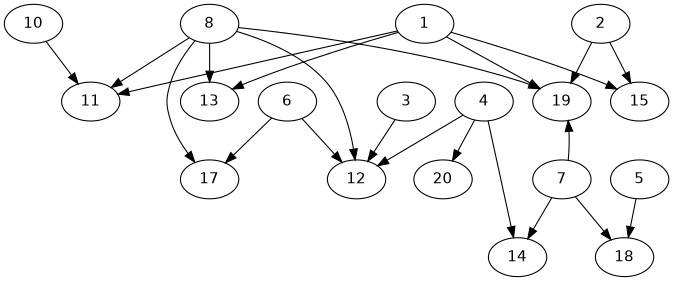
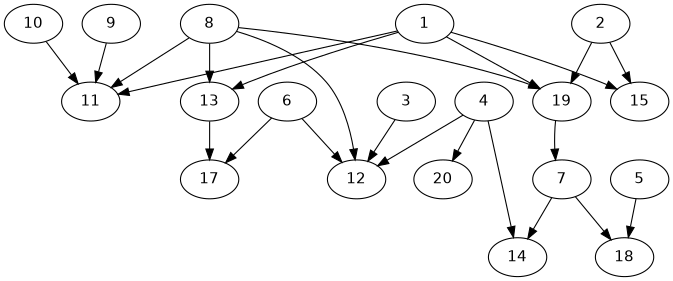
  digraph {
    fontname="DejaVu Sans"
    node [alpha=0.06 fontname="DejaVu Sans"]
    edge [fontname="DejaVu Sans"]
    1 [alpha=0.11 expect_size=29581312]
    11 [alpha=0.15 expect_size=12760064]
    13 [expect_size=16566272]
    15 [expect_size=46249984]
    19 [expect_size=46442496]
    2 [alpha=0.11 expect_size=26850304]
    3 [alpha=0.07 expect_size=9390080]
    12 [alpha=0.01 expect_size=37778432]
    4 [expect_size=45445120]
    14 [alpha=0.03 expect_size=33095680]
    20 [expect_size=52117504]
    5 [alpha=0.09 expect_size=10901504]
    18 [alpha=0.13 expect_size=30983168]
    6 [alpha=0.05 expect_size=46190592]
    17 [alpha=0.15 expect_size=32045056]
    7 [alpha=0.20 expect_size=19047424]
    8 [alpha=0.07 expect_size=47951872]
+   9 [alpha=0.02 expect_size=23316480]
    10 [alpha=0.19 expect_size=21529600]
    1 -> 11
    1 -> 13
    1 -> 15
    1 -> 19
    2 -> 15
    2 -> 19
    3 -> 12
    4 -> 12
    4 -> 14
    4 -> 20
    5 -> 18
    6 -> 12
    6 -> 17
-   7 -> 19
+   19 -> 7
    7 -> 14
    7 -> 18
    8 -> 11
    8 -> 13
    8 -> 19
    8 -> 12
-   8 -> 17
+   13 -> 17
+   9 -> 11
    10 -> 11
  }
